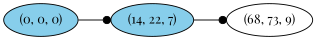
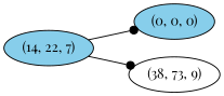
  digraph {
    fontname="Playfair Display"
    rankdir=LR
    node [fillcolor=skyblue fontname="Playfair Display" style=filled]
    edge [arrowhead=dot fontname="Playfair Display"]
    "(0, 0, 0)"
    "(14, 22, 7)"
-   "(68, 73, 9)" [fillcolor=white]
-   "(0, 0, 0)" -> "(14, 22, 7)"
+   "(68, 73, 9)" [fillcolor=white label="(38, 73, 9)"]
+   "(14, 22, 7)" -> "(0, 0, 0)"
    "(14, 22, 7)" -> "(68, 73, 9)"
  }
